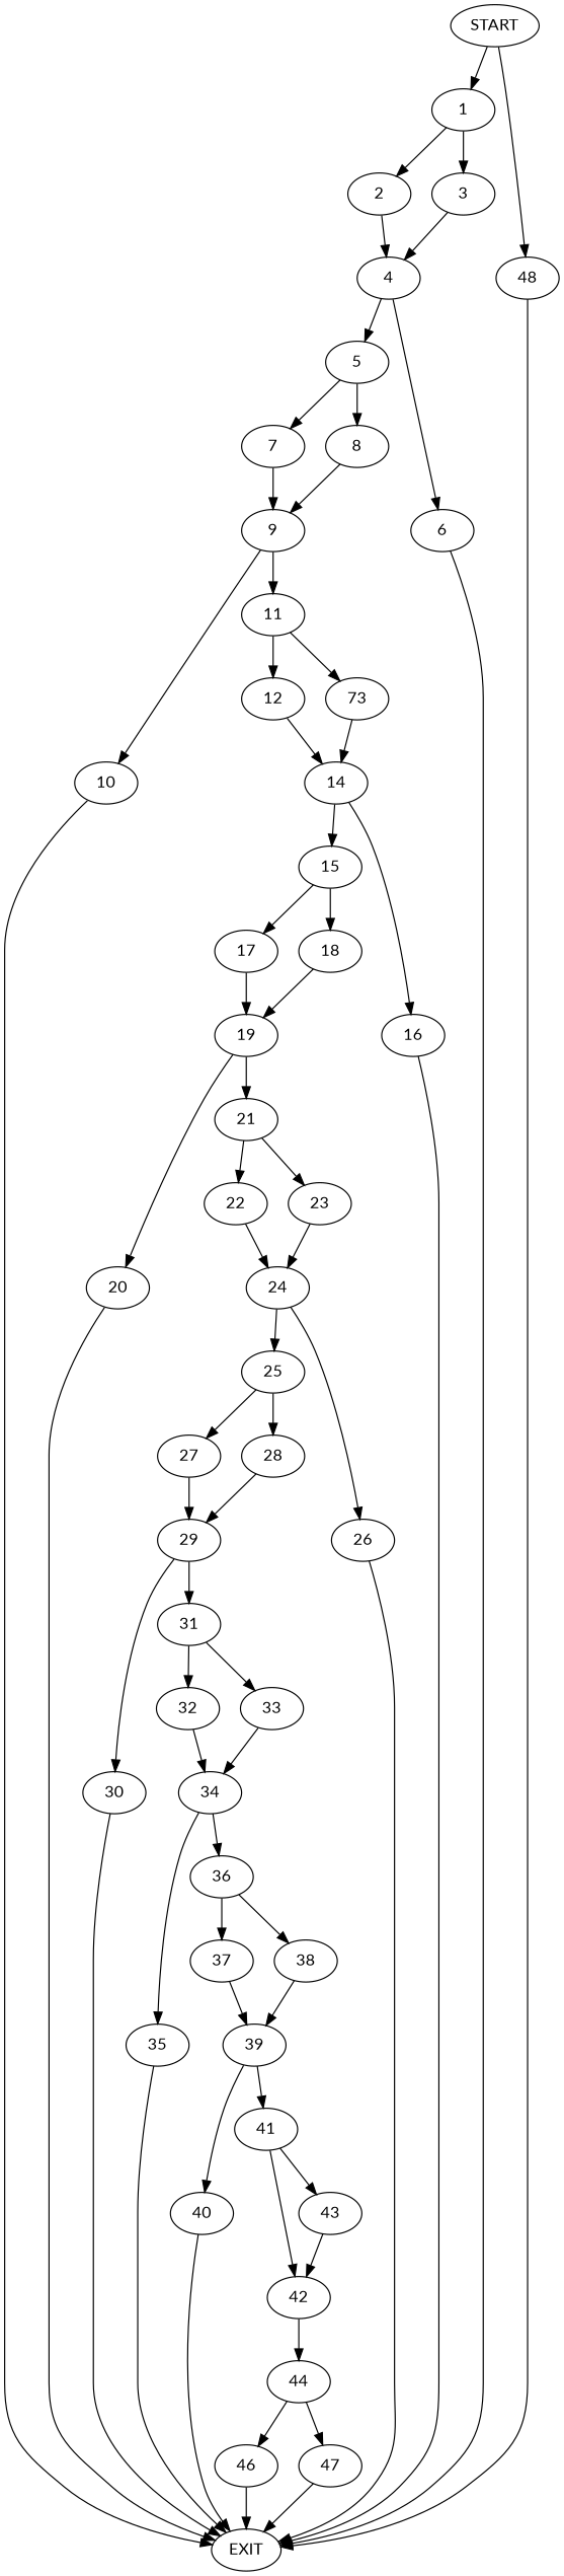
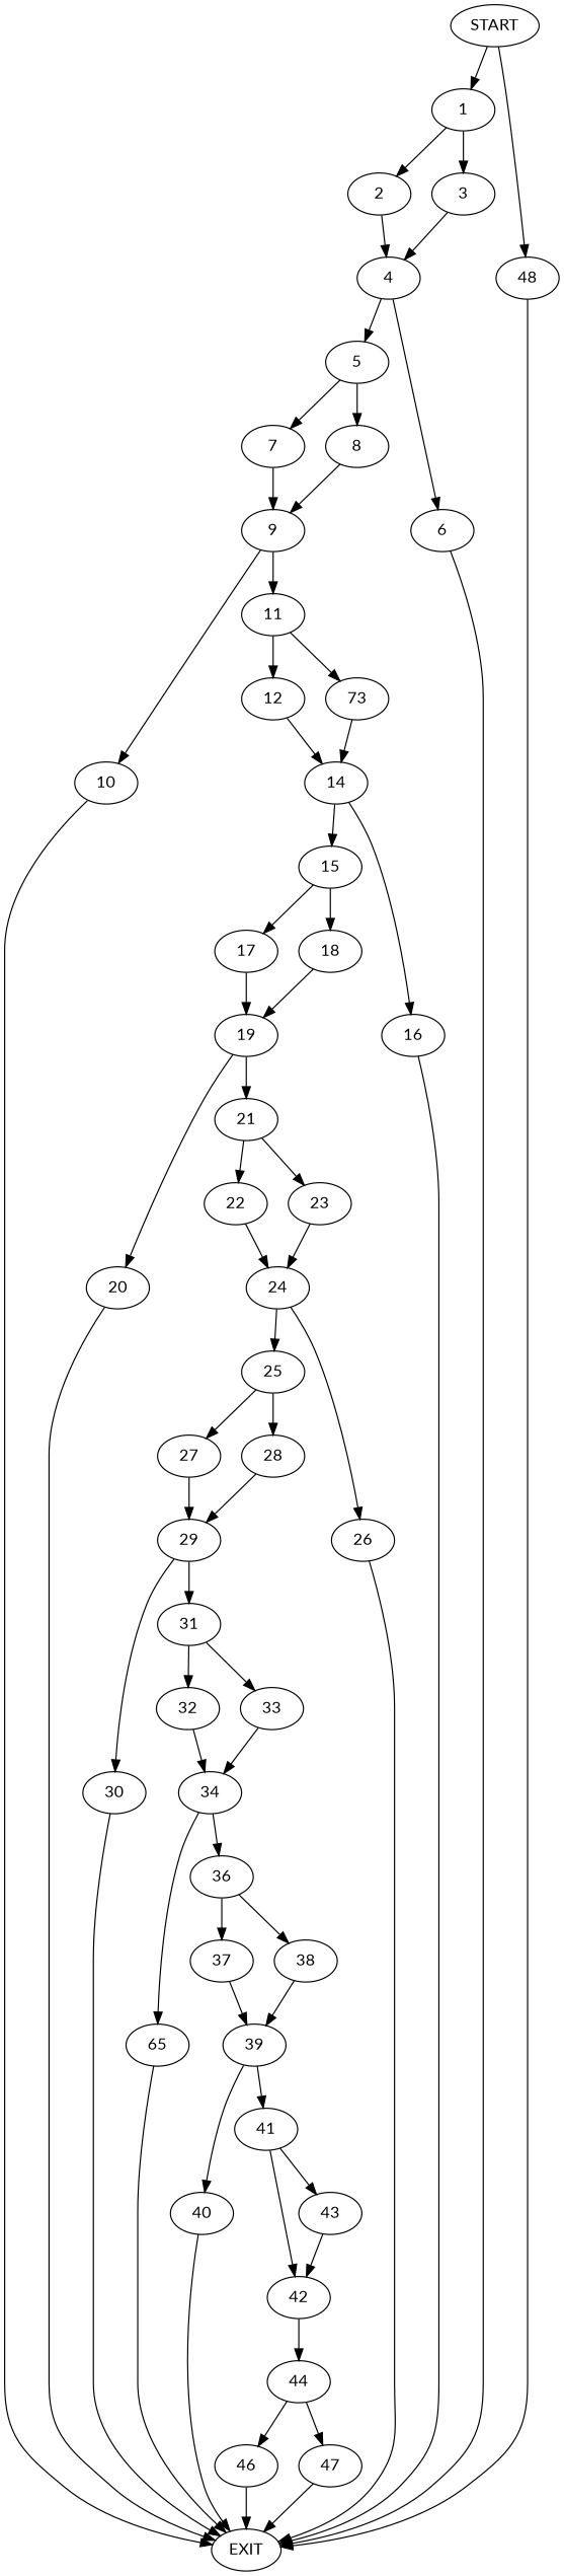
  digraph {
    fontname=Lato
    node [fontname=Lato]
    edge [fontname=Lato]
    n1 [label=START]
    1
    48
    2
    3
    n6 [label=EXIT]
    4
    5
    6
    7
    8
    9
    10
    11
    12
    n16 [label=73]
    14
    15
    16
    17
    18
    19
    20
    21
    22
    23
    24
    25
    26
    27
    28
    29
    30
    31
    32
    33
    34
-   35
+   35 [label=65]
    36
    37
    38
    39
    40
    41
    42
    43
    44
    46
    47
    n1 -> 1
    n1 -> 48
    1 -> 2
    1 -> 3
    48 -> n6
    2 -> 4
    3 -> 4
    4 -> 5
    4 -> 6
    5 -> 7
    5 -> 8
    6 -> n6
    7 -> 9
    8 -> 9
    9 -> 10
    9 -> 11
    10 -> n6
    11 -> 12
    11 -> n16
    12 -> 14
    n16 -> 14
    14 -> 15
    14 -> 16
    15 -> 17
    15 -> 18
    16 -> n6
    17 -> 19
    18 -> 19
    19 -> 20
    19 -> 21
    20 -> n6
    21 -> 22
    21 -> 23
    22 -> 24
    23 -> 24
    24 -> 25
    24 -> 26
    25 -> 27
    25 -> 28
    26 -> n6
    27 -> 29
    28 -> 29
    29 -> 30
    29 -> 31
    30 -> n6
    31 -> 32
    31 -> 33
    32 -> 34
    33 -> 34
    34 -> 35
    34 -> 36
    35 -> n6
    36 -> 37
    36 -> 38
    37 -> 39
    38 -> 39
    39 -> 40
    39 -> 41
    40 -> n6
    41 -> 42
    41 -> 43
    42 -> 44
    43 -> 42
    44 -> 46
    44 -> 47
    46 -> n6
    47 -> n6
  }
